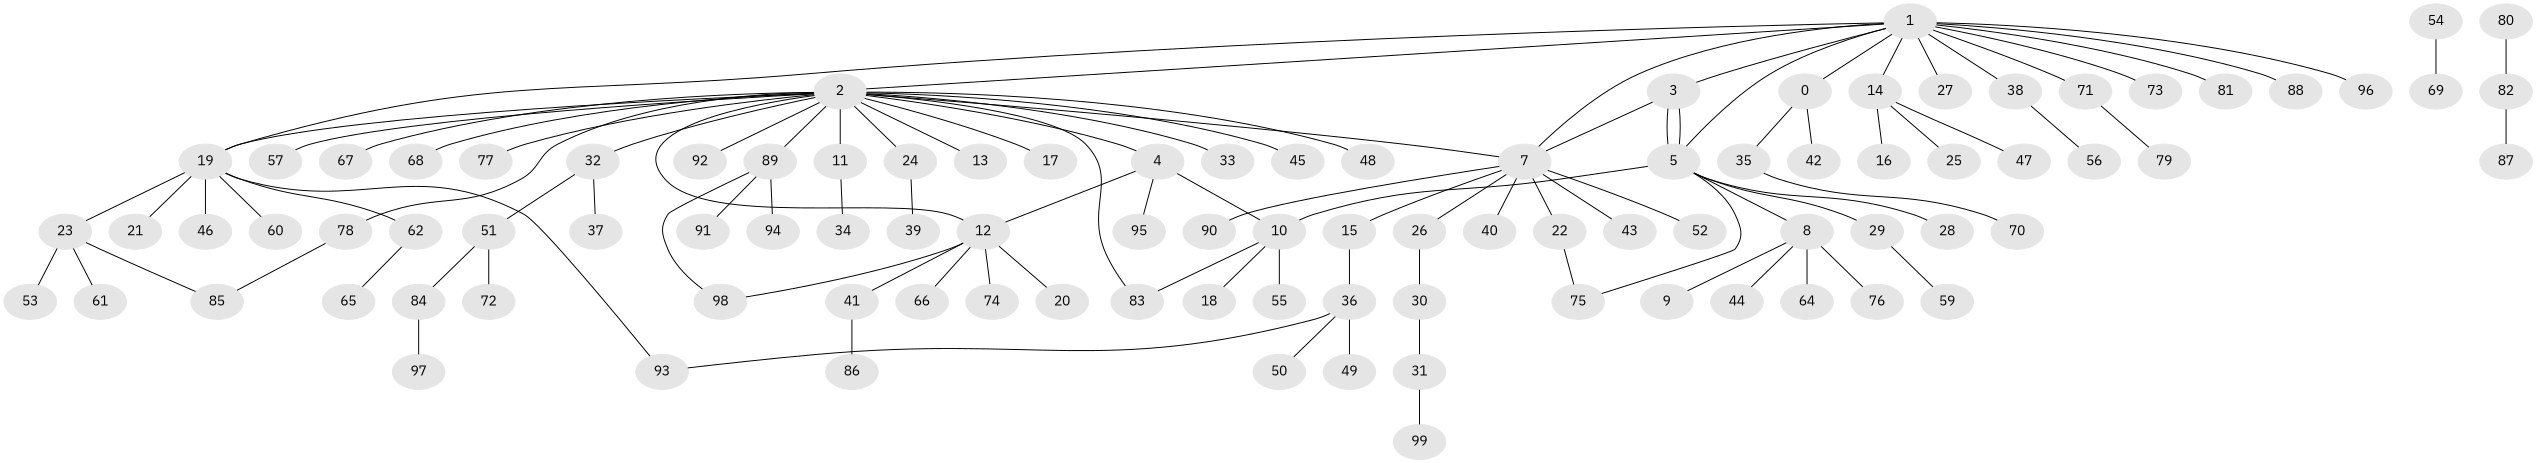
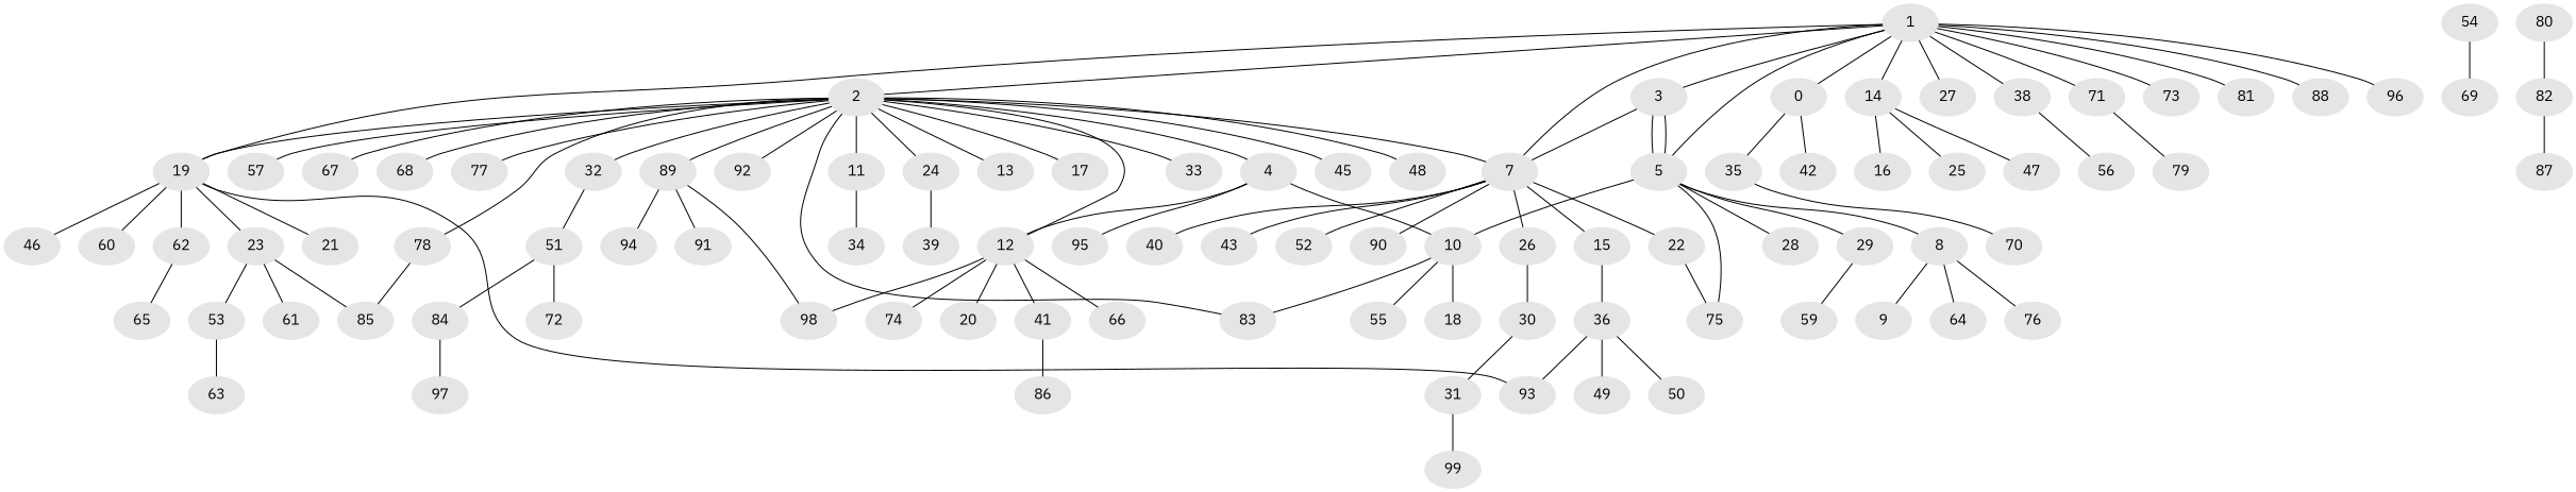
  graph {
    fontname="IBM Plex Sans"
    node [color=gray90 fontname="IBM Plex Sans" style=filled]
    edge [fontname="IBM Plex Sans"]
    1
    2
    3
    5
    n5 [label=0]
    7
    14
    19
    27
    38
    71
    73
    81
    88
    96
    4
    11
    12
    13
    17
    24
    32
    33
    45
    48
    57
    67
    68
    77
    78
    83
    89
    92
    10
    8
    28
    29
    75
    35
    42
    15
    22
    26
    40
    43
    52
    90
    16
    25
    47
    21
    23
    46
    60
    62
    93
    56
    79
    95
    34
    20
    41
    66
    74
    98
    39
-   37
    51
    85
    91
    94
    18
    55
    9
-   44
    64
    76
    59
    70
    36
    30
    54
    69
    86
    49
    50
    53
    61
    65
+   63
    31
    99
    72
    84
    80
    82
    97
    87
    1 -- 2
    1 -- 3
    1 -- 5
    1 -- n5
    1 -- 7
    1 -- 14
    1 -- 19
    1 -- 27
    1 -- 38
    1 -- 71
    1 -- 73
    1 -- 81
    1 -- 88
    1 -- 96
    2 -- 7
    2 -- 19
    2 -- 4
    2 -- 11
    2 -- 12
    2 -- 13
    2 -- 17
    2 -- 24
    2 -- 32
    2 -- 33
    2 -- 45
    2 -- 48
    2 -- 57
    2 -- 67
    2 -- 68
    2 -- 77
    2 -- 78
    2 -- 83
    2 -- 89
    2 -- 92
    3 -- 5
    3 -- 5
    3 -- 7
    5 -- 10
    5 -- 8
    5 -- 28
    5 -- 29
    5 -- 75
    n5 -- 35
    n5 -- 42
    7 -- 15
    7 -- 22
    7 -- 26
    7 -- 40
    7 -- 43
    7 -- 52
    7 -- 90
    14 -- 16
    14 -- 25
    14 -- 47
    19 -- 21
    19 -- 23
    19 -- 46
    19 -- 60
    19 -- 62
    19 -- 93
    38 -- 56
    71 -- 79
    4 -- 12
    4 -- 10
    4 -- 95
    11 -- 34
    12 -- 20
    12 -- 41
    12 -- 66
    12 -- 74
    12 -- 98
    24 -- 39
-   32 -- 37
    32 -- 51
    78 -- 85
    89 -- 98
    89 -- 91
    89 -- 94
    10 -- 83
    10 -- 18
    10 -- 55
    8 -- 9
-   8 -- 44
    8 -- 64
    8 -- 76
    29 -- 59
    35 -- 70
    15 -- 36
    22 -- 75
    26 -- 30
    23 -- 85
    23 -- 53
    23 -- 61
    62 -- 65
    41 -- 86
    51 -- 72
    51 -- 84
    36 -- 93
    36 -- 49
    36 -- 50
    30 -- 31
    54 -- 69
+   53 -- 63
    31 -- 99
    84 -- 97
    80 -- 82
    82 -- 87
  }
